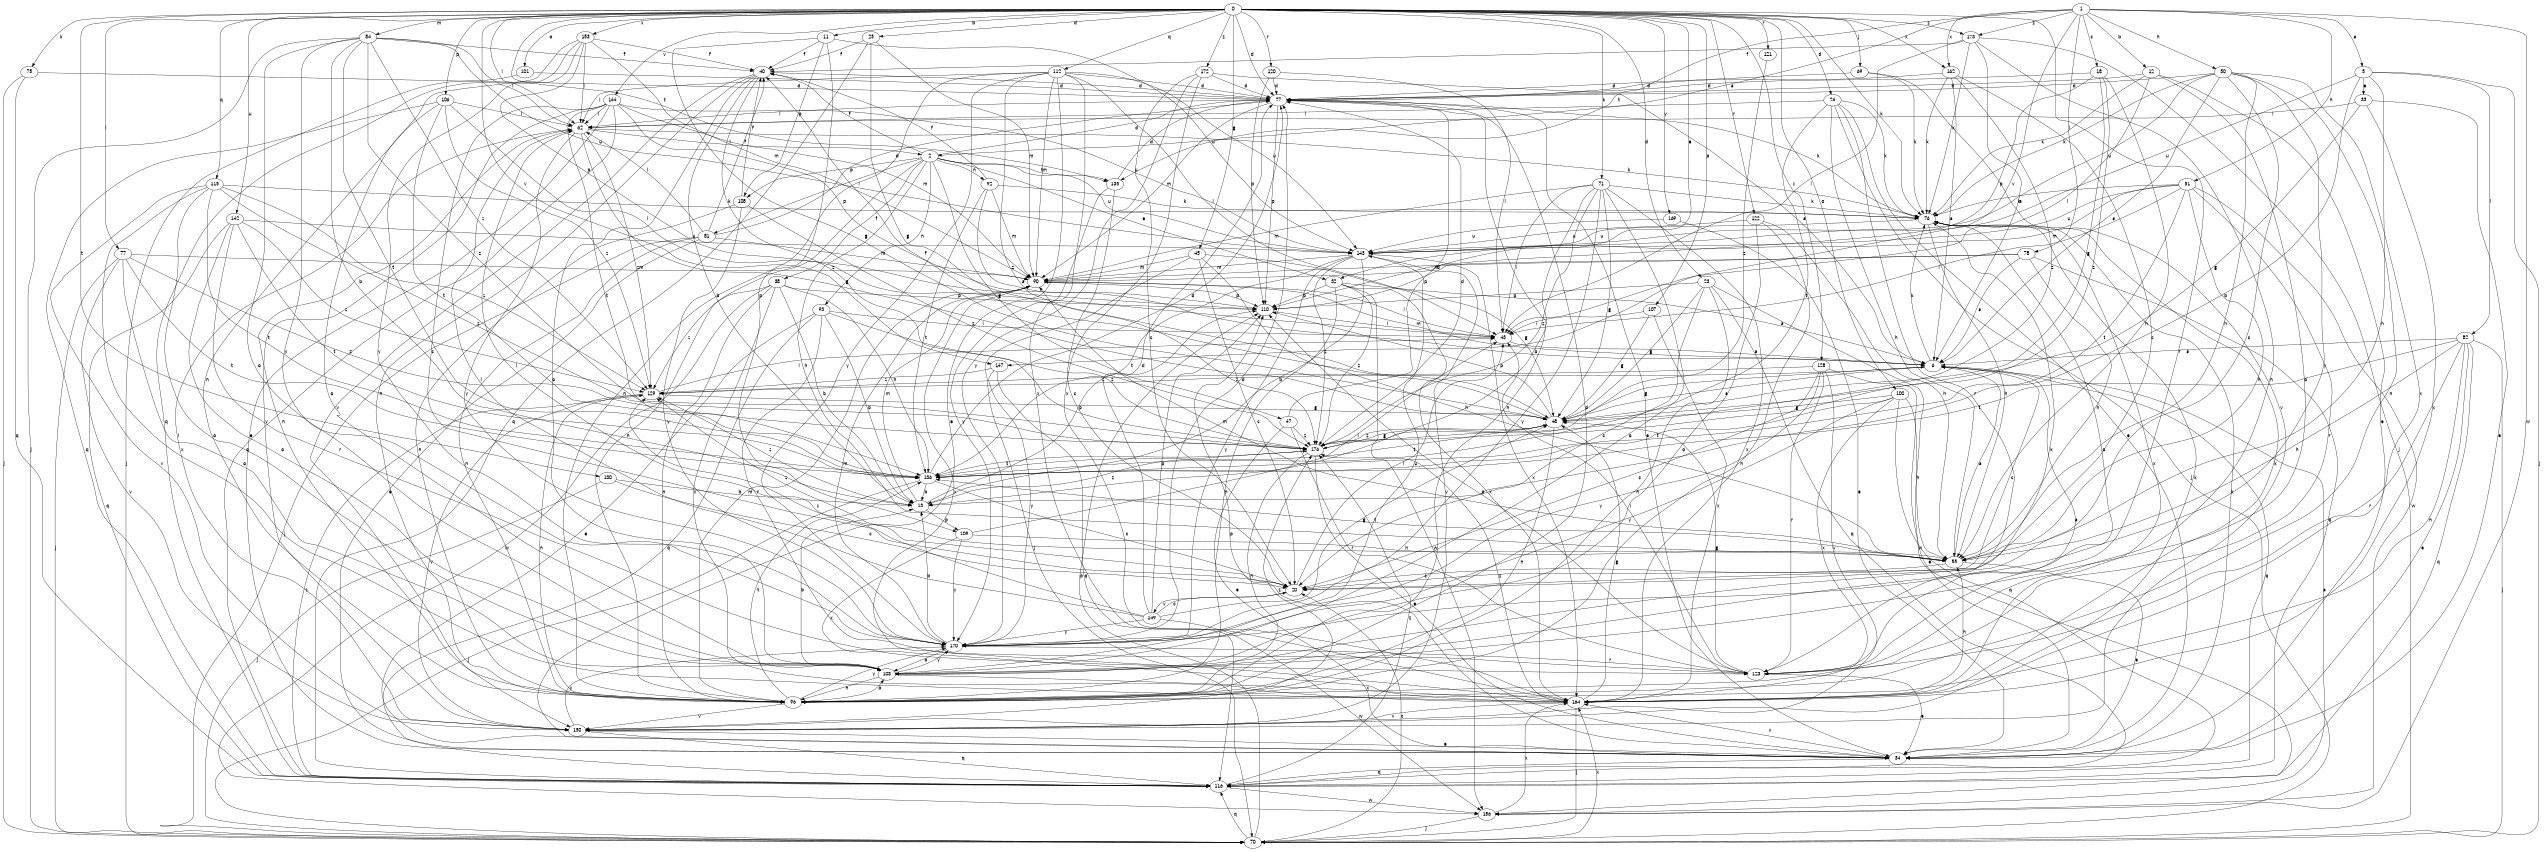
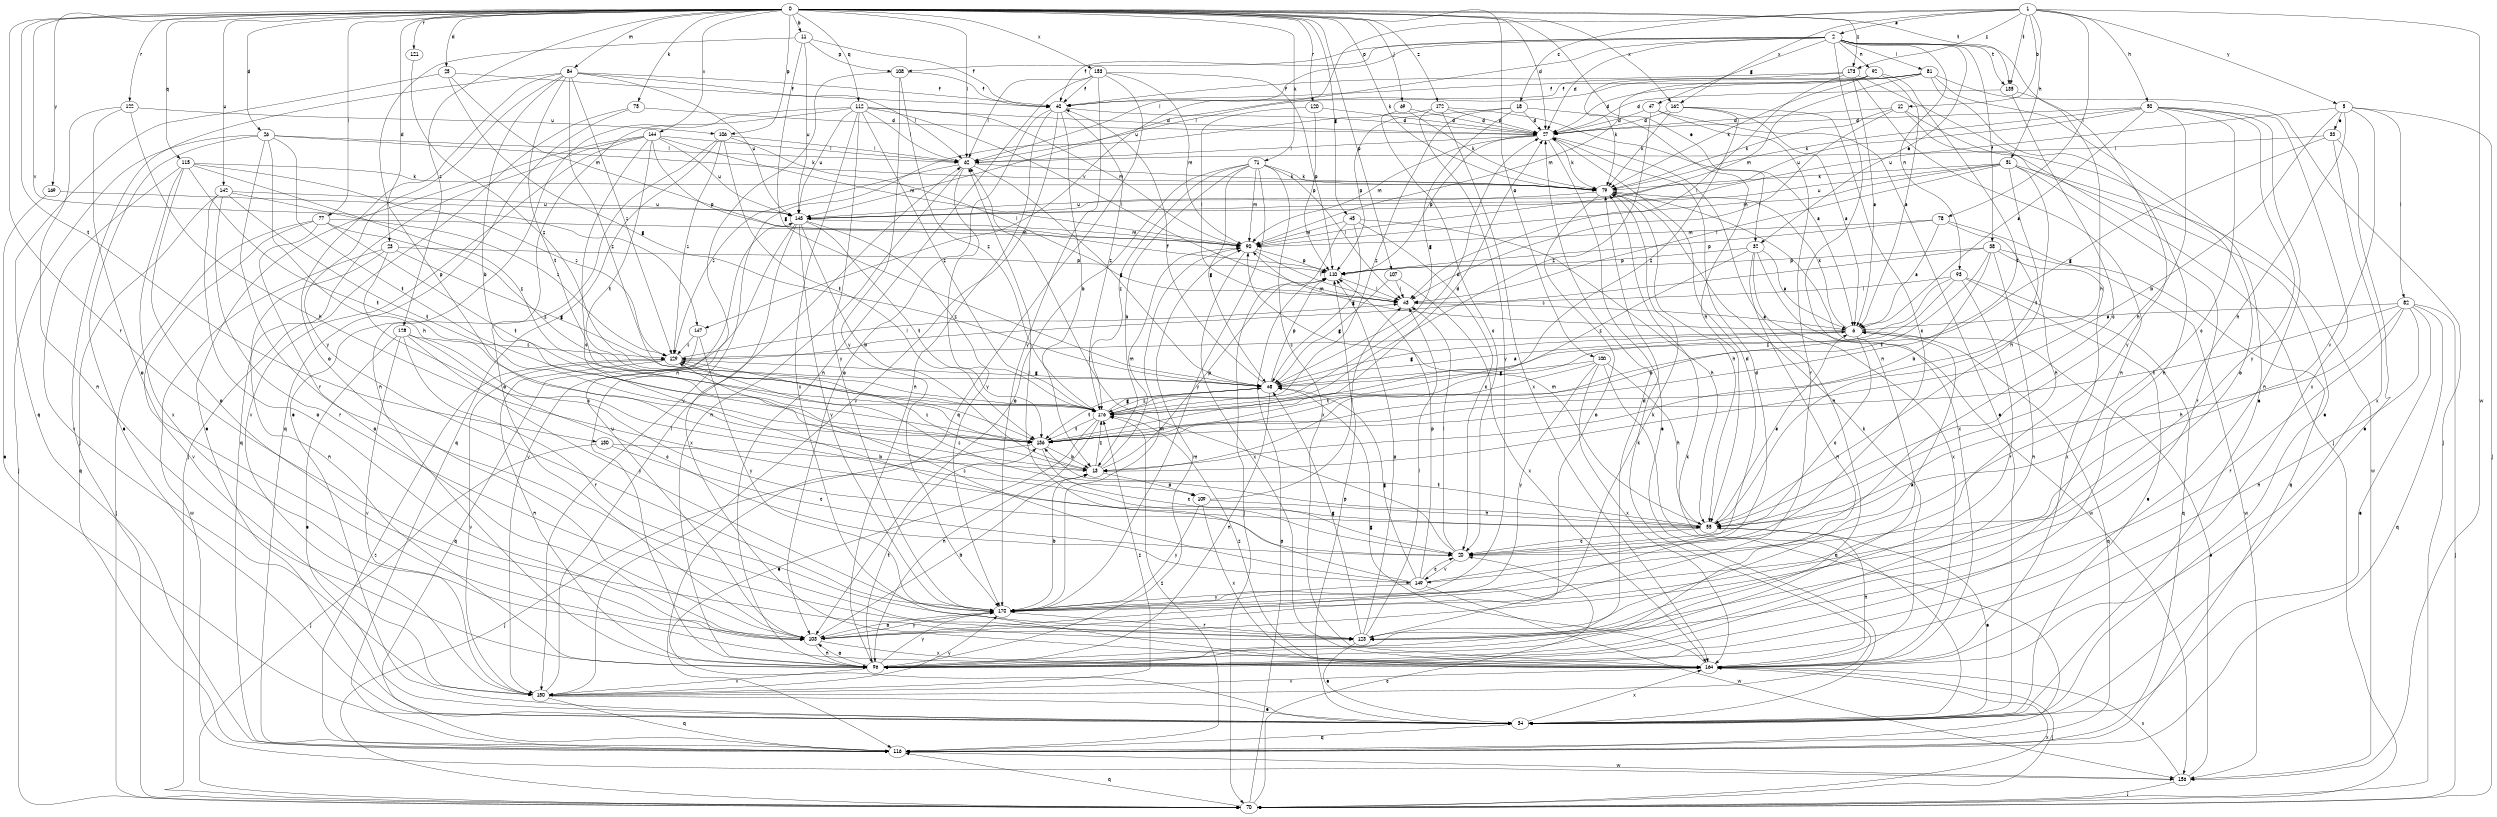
  strict digraph {
    fontname=Lato
    node [fontname=Lato]
    edge [fontname=Lato]
    0
    11
    23
    25
    26
    27
    32
    45
    62
    69
    71
    75
-   76
+   76 [label=79]
    77
    84
    100
-   101
    106
    107
    112
    115
    120
    121
    122
    123
    128
    130
    135
    142
    144
    147
    n32 [label=153]
    162
    169
    172
    173
    40
    108
    143
    48
    109
    156
    96
    20
    116
    110
    90
    55
    70
    34
    136
    6
    176
    164
    129
    170
    150
    13
    n59 [label=43]
    103
    1
    2
    5
    12
    18
    50
    51
    78
    38
    47
    81
    92
    93
    33
    82
    149
    0 -> 11 [label=b]
    0 -> 23 [label=d]
    0 -> 25 [label=d]
    0 -> 26 [label=d]
    0 -> 27 [label=d]
    0 -> 32 [label=e]
    0 -> 45 [label=g]
    0 -> 62 [label=i]
    0 -> 69 [label=j]
    0 -> 71 [label=k]
    0 -> 75 [label=k]
    0 -> 76 [label=k]
    0 -> 77 [label=l]
    0 -> 84 [label=m]
    0 -> 100 [label=o]
-   0 -> 101 [label=o]
    0 -> 106 [label=p]
    0 -> 107 [label=p]
    0 -> 112 [label=q]
    0 -> 115 [label=q]
    0 -> 120 [label=r]
    0 -> 121 [label=r]
    0 -> 122 [label=r]
    0 -> 123 [label=r]
    0 -> 128 [label=s]
    0 -> 130 [label=t]
    0 -> 135 [label=t]
    0 -> 142 [label=u]
    0 -> 144 [label=v]
    0 -> 147 [label=v]
    0 -> n32 [label=x]
    0 -> 162 [label=x]
    0 -> 169 [label=y]
    0 -> 172 [label=z]
    0 -> 173 [label=z]
    11 -> 40 [label=f]
    11 -> 108 [label=p]
    11 -> 143 [label=u]
    11 -> 48 [label=g]
    11 -> 109 [label=p]
    23 -> 48 [label=g]
    23 -> 156 [label=w]
    23 -> 96 [label=n]
    23 -> 20 [label=c]
-   23 -> 116 [label=q]
    23 -> 110 [label=p]
    25 -> 40 [label=f]
    25 -> 48 [label=g]
    25 -> 116 [label=q]
    25 -> 90 [label=m]
    26 -> 62 [label=i]
    26 -> 76 [label=k]
    26 -> 123 [label=r]
    26 -> 55 [label=h]
    26 -> 70 [label=j]
    26 -> 34 [label=e]
    26 -> 136 [label=t]
    27 -> 62 [label=i]
    27 -> 76 [label=k]
    27 -> 96 [label=n]
    27 -> 110 [label=p]
    27 -> 90 [label=m]
    27 -> 34 [label=e]
    32 -> 156 [label=w]
    32 -> 96 [label=n]
    32 -> 110 [label=p]
    32 -> 6 [label=a]
    32 -> 176 [label=z]
    32 -> 164 [label=x]
    45 -> 48 [label=g]
    45 -> 20 [label=c]
    45 -> 90 [label=m]
    45 -> 55 [label=h]
    45 -> 70 [label=j]
    62 -> 76 [label=k]
    62 -> 48 [label=g]
    62 -> 96 [label=n]
    62 -> 129 [label=s]
    62 -> 170 [label=y]
    69 -> 27 [label=d]
    69 -> 76 [label=k]
    69 -> 150 [label=v]
    71 -> 76 [label=k]
    71 -> 48 [label=g]
    71 -> 90 [label=m]
    71 -> 176 [label=z]
    71 -> 164 [label=x]
    71 -> 170 [label=y]
    71 -> 13 [label=b]
    71 -> n59 [label=l]
    71 -> 103 [label=o]
    75 -> 27 [label=d]
    75 -> 116 [label=q]
    75 -> 70 [label=j]
    76 -> 143 [label=u]
    76 -> 55 [label=h]
    76 -> 164 [label=x]
    76 -> 103 [label=o]
    77 -> 90 [label=m]
    77 -> 70 [label=j]
    77 -> 136 [label=t]
    77 -> 176 [label=z]
    77 -> 150 [label=v]
    77 -> 103 [label=o]
    84 -> 62 [label=i]
    84 -> 40 [label=f]
    84 -> 143 [label=u]
    84 -> 70 [label=j]
    84 -> 136 [label=t]
    84 -> 176 [label=z]
    84 -> 129 [label=s]
    84 -> 170 [label=y]
    84 -> 13 [label=b]
    84 -> 103 [label=o]
    100 -> 48 [label=g]
    100 -> 116 [label=q]
    100 -> 55 [label=h]
    100 -> 136 [label=t]
    100 -> 164 [label=x]
    100 -> 170 [label=y]
-   101 -> 27 [label=d]
-   101 -> 70 [label=j]
    106 -> 62 [label=i]
    106 -> 116 [label=q]
    106 -> 136 [label=t]
    106 -> 129 [label=s]
    106 -> n59 [label=l]
    106 -> 103 [label=o]
    107 -> 48 [label=g]
    107 -> 164 [label=x]
    107 -> n59 [label=l]
    112 -> 27 [label=d]
    112 -> 62 [label=i]
    112 -> 143 [label=u]
    112 -> 96 [label=n]
    112 -> 90 [label=m]
    112 -> 34 [label=e]
    112 -> 176 [label=z]
    112 -> 164 [label=x]
    112 -> 170 [label=y]
    112 -> n59 [label=l]
    115 -> 76 [label=k]
    115 -> 136 [label=t]
    115 -> 176 [label=z]
    115 -> 164 [label=x]
    115 -> 129 [label=s]
    115 -> 150 [label=v]
    115 -> 103 [label=o]
    120 -> 27 [label=d]
    120 -> 110 [label=p]
    120 -> n59 [label=l]
    121 -> 176 [label=z]
-   122 -> 143 [label=u]
+   122 -> 106 [label=u]
    122 -> 96 [label=n]
    122 -> 55 [label=h]
    122 -> 103 [label=o]
    123 -> 48 [label=g]
    123 -> 110 [label=p]
    123 -> 34 [label=e]
    123 -> 6 [label=a]
    123 -> n59 [label=l]
    128 -> 123 [label=r]
-   128 -> 20 [label=c]
+   128 -> 149 [label=c]
    128 -> 34 [label=e]
    128 -> 129 [label=s]
    128 -> 170 [label=y]
    128 -> 150 [label=v]
    130 -> 20 [label=c]
    130 -> 70 [label=j]
    130 -> 13 [label=b]
    135 -> 27 [label=d]
    135 -> 20 [label=c]
    135 -> 170 [label=y]
    142 -> 123 [label=r]
    142 -> 143 [label=u]
    142 -> 116 [label=q]
    142 -> 136 [label=t]
    142 -> 129 [label=s]
    142 -> 103 [label=o]
    144 -> 62 [label=i]
    144 -> 143 [label=u]
    144 -> 20 [label=c]
    144 -> 116 [label=q]
    144 -> 110 [label=p]
    144 -> 90 [label=m]
    144 -> 34 [label=e]
    144 -> 136 [label=t]
    144 -> 150 [label=v]
    147 -> 116 [label=q]
    147 -> 129 [label=s]
    147 -> 170 [label=y]
    n32 -> 62 [label=i]
    n32 -> 40 [label=f]
    n32 -> 96 [label=n]
    n32 -> 116 [label=q]
    n32 -> 110 [label=p]
    n32 -> 90 [label=m]
    n32 -> 170 [label=y]
    162 -> 27 [label=d]
    162 -> 76 [label=k]
    162 -> 20 [label=c]
    162 -> 6 [label=a]
    162 -> 176 [label=z]
    169 -> 143 [label=u]
    169 -> 34 [label=e]
    172 -> 27 [label=d]
    172 -> 20 [label=c]
    172 -> 6 [label=a]
    172 -> 164 [label=x]
    172 -> 170 [label=y]
    173 -> 76 [label=k]
    173 -> 40 [label=f]
    173 -> 96 [label=n]
    173 -> 70 [label=j]
    173 -> 6 [label=a]
    173 -> n59 [label=l]
    40 -> 27 [label=d]
    40 -> 96 [label=n]
    40 -> 176 [label=z]
    40 -> 150 [label=v]
    40 -> 13 [label=b]
    40 -> 103 [label=o]
    108 -> 40 [label=f]
    108 -> 96 [label=n]
    108 -> 176 [label=z]
    108 -> 170 [label=y]
    143 -> 90 [label=m]
    143 -> 136 [label=t]
    143 -> 176 [label=z]
    143 -> 164 [label=x]
    143 -> 170 [label=y]
    143 -> 150 [label=v]
    143 -> 13 [label=b]
    48 -> 40 [label=f]
    48 -> 96 [label=n]
    48 -> 110 [label=p]
    48 -> 136 [label=t]
    48 -> 6 [label=a]
    48 -> 176 [label=z]
    109 -> 55 [label=h]
    109 -> 164 [label=x]
    109 -> 170 [label=y]
    109 -> n59 [label=l]
    156 -> 70 [label=j]
    156 -> 6 [label=a]
    156 -> 164 [label=x]
    96 -> 27 [label=d]
    96 -> 90 [label=m]
    96 -> 136 [label=t]
    96 -> 170 [label=y]
    96 -> 150 [label=v]
    96 -> 103 [label=o]
    20 -> 62 [label=i]
    20 -> n59 [label=l]
    20 -> 149 [label=v]
    116 -> 156 [label=w]
    116 -> 176 [label=z]
    116 -> 129 [label=s]
    110 -> n59 [label=l]
    90 -> 110 [label=p]
    90 -> 164 [label=x]
    90 -> n59 [label=l]
    55 -> 20 [label=c]
    55 -> 90 [label=m]
    55 -> 34 [label=e]
    55 -> 136 [label=t]
    55 -> 6 [label=a]
    55 -> 129 [label=s]
    70 -> 20 [label=c]
    70 -> 116 [label=q]
    70 -> 110 [label=p]
    70 -> 164 [label=x]
    34 -> 76 [label=k]
    34 -> 116 [label=q]
    34 -> 110 [label=p]
    34 -> 164 [label=x]
    136 -> 27 [label=d]
    136 -> 20 [label=c]
    136 -> 70 [label=j]
    136 -> 13 [label=b]
    6 -> 76 [label=k]
    6 -> 48 [label=g]
    6 -> 20 [label=c]
    6 -> 116 [label=q]
    6 -> 90 [label=m]
    6 -> 129 [label=s]
    176 -> 27 [label=d]
    176 -> 48 [label=g]
    176 -> 96 [label=n]
    176 -> 34 [label=e]
    176 -> 136 [label=t]
    164 -> 76 [label=k]
    164 -> 48 [label=g]
    164 -> 55 [label=h]
    164 -> 70 [label=j]
    164 -> 176 [label=z]
    164 -> 150 [label=v]
    129 -> 48 [label=g]
    129 -> 96 [label=n]
    129 -> 150 [label=v]
    129 -> n59 [label=l]
    170 -> 27 [label=d]
    170 -> 123 [label=r]
    170 -> 90 [label=m]
    170 -> 13 [label=b]
    170 -> 103 [label=o]
    150 -> 62 [label=i]
    150 -> 76 [label=k]
    150 -> 116 [label=q]
    150 -> 34 [label=e]
    150 -> 176 [label=z]
    150 -> 170 [label=y]
    13 -> 109 [label=p]
    13 -> 110 [label=p]
    13 -> 90 [label=m]
    13 -> 176 [label=z]
    13 -> 129 [label=s]
    n59 -> 6 [label=a]
    103 -> 76 [label=k]
    103 -> 143 [label=u]
    103 -> 96 [label=n]
    103 -> 164 [label=x]
    103 -> 170 [label=y]
    103 -> 13 [label=b]
    1 -> 135 [label=t]
    1 -> 147 [label=v]
    1 -> 162 [label=x]
    1 -> 173 [label=z]
    1 -> 156 [label=w]
    1 -> 2 [label=a]
-   1 -> 5 [label=a]
+   1 -> 5 [label=y]
    1 -> 12 [label=b]
    1 -> 18 [label=c]
    1 -> 50 [label=h]
    1 -> 51 [label=h]
    1 -> 78 [label=l]
    2 -> 27 [label=d]
    2 -> 32 [label=e]
-   62 -> 2 [label=i]
+   2 -> 62 [label=i]
    2 -> 135 [label=t]
    2 -> 40 [label=f]
    2 -> 108 [label=p]
    2 -> 143 [label=u]
    2 -> 96 [label=n]
    2 -> 55 [label=h]
    2 -> 38 [label=f]
    2 -> 47 [label=g]
    2 -> 81 [label=l]
    2 -> 92 [label=n]
    2 -> 93 [label=n]
    5 -> 143 [label=u]
    5 -> 55 [label=h]
    5 -> 70 [label=j]
    5 -> 13 [label=b]
    5 -> 33 [label=e]
    5 -> 82 [label=l]
+   5 -> 149 [label=v]
    12 -> 27 [label=d]
    12 -> 76 [label=k]
    12 -> 34 [label=e]
    12 -> n59 [label=l]
    12 -> 103 [label=o]
    18 -> 27 [label=d]
    18 -> 48 [label=g]
    18 -> 110 [label=p]
    18 -> 55 [label=h]
    18 -> 176 [label=z]
    50 -> 27 [label=d]
    50 -> 76 [label=k]
    50 -> 143 [label=u]
    50 -> 96 [label=n]
    50 -> 20 [label=c]
    50 -> 55 [label=h]
    50 -> 6 [label=a]
    50 -> 164 [label=x]
    50 -> 170 [label=y]
    51 -> 76 [label=k]
    51 -> 123 [label=r]
    51 -> 143 [label=u]
    51 -> 156 [label=w]
    51 -> 90 [label=m]
    51 -> 55 [label=h]
    51 -> 136 [label=t]
    51 -> n59 [label=l]
    78 -> 116 [label=q]
    78 -> 110 [label=p]
    78 -> 90 [label=m]
    78 -> 55 [label=h]
    78 -> 6 [label=a]
    38 -> 156 [label=w]
    38 -> 96 [label=n]
    38 -> 110 [label=p]
-   38 -> 136 [label=h]
+   38 -> 136 [label=t]
    38 -> 164 [label=x]
    38 -> 129 [label=s]
    38 -> 13 [label=b]
    47 -> 27 [label=d]
    47 -> 123 [label=r]
    47 -> 34 [label=e]
    47 -> 176 [label=z]
    81 -> 27 [label=d]
    81 -> 62 [label=i]
    81 -> 40 [label=f]
    81 -> 96 [label=n]
    81 -> 90 [label=m]
    81 -> 70 [label=j]
    81 -> 34 [label=e]
    92 -> 76 [label=k]
    92 -> 40 [label=f]
    92 -> 90 [label=m]
    92 -> 136 [label=t]
    92 -> 6 [label=a]
    93 -> 123 [label=r]
    93 -> 116 [label=q]
    93 -> 34 [label=e]
    93 -> 176 [label=z]
    93 -> 13 [label=b]
    93 -> n59 [label=l]
    33 -> 62 [label=i]
    33 -> 48 [label=g]
    33 -> 34 [label=e]
    33 -> 164 [label=x]
    82 -> 123 [label=r]
    82 -> 96 [label=n]
    82 -> 116 [label=q]
    82 -> 55 [label=h]
    82 -> 70 [label=j]
    82 -> 34 [label=e]
    82 -> 136 [label=t]
    82 -> 6 [label=a]
    149 -> 27 [label=d]
    149 -> 62 [label=i]
    149 -> 48 [label=g]
    149 -> 156 [label=w]
    149 -> 20 [label=c]
    149 -> 110 [label=p]
    149 -> 129 [label=s]
    149 -> 170 [label=y]
  }
